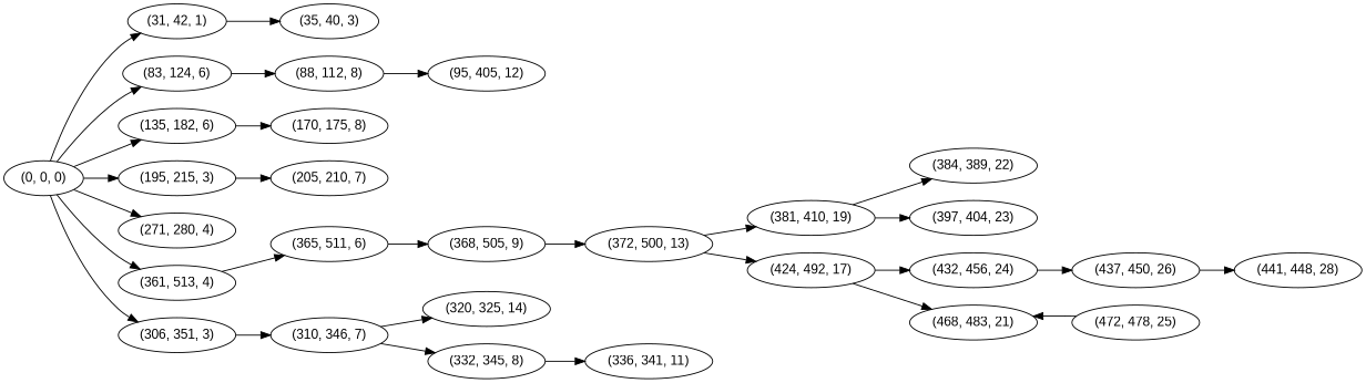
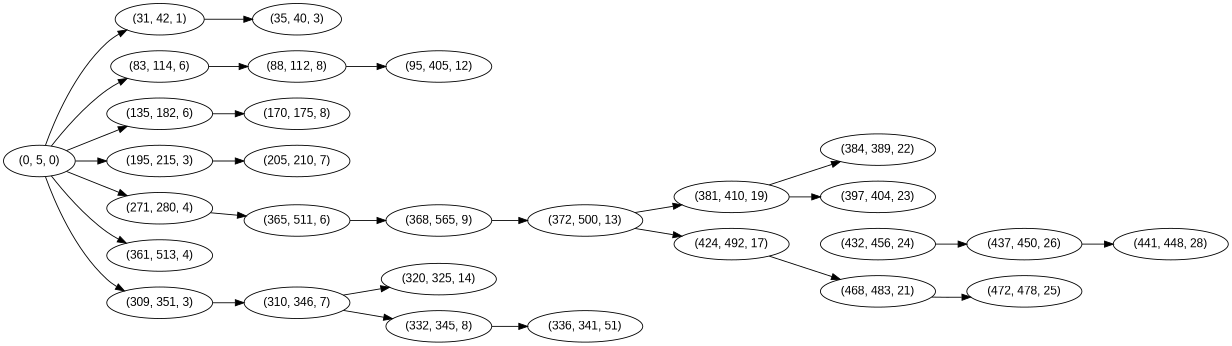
  digraph {
    fontname="Liberation Sans"
    rankdir=LR
    node [fontname="Liberation Sans"]
    edge [fontname="Liberation Sans"]
-   "(0, 0, 0)"
+   "(0, 0, 0)" [label="(0, 5, 0)"]
    "(31, 42, 1)"
-   "(83, 114, 6)" [label="(83, 124, 6)"]
+   "(83, 114, 6)"
    "(135, 182, 6)"
    n5 [label="(195, 215, 3)"]
    "(271, 280, 4)"
-   "(306, 351, 3)"
+   "(306, 351, 3)" [label="(309, 351, 3)"]
    "(361, 513, 4)"
    "(35, 40, 3)"
    "(88, 112, 8)"
    "(170, 175, 8)"
    "(205, 210, 7)"
    "(310, 346, 7)"
    "(365, 511, 6)"
    n15 [label="(95, 405, 12)"]
    "(320, 325, 14)"
    "(332, 345, 8)"
-   "(336, 341, 11)"
-   "(368, 505, 9)"
+   "(336, 341, 11)" [label="(336, 341, 51)"]
+   "(368, 505, 9)" [label="(368, 565, 9)"]
    "(372, 500, 13)"
    "(381, 410, 19)"
    "(424, 492, 17)"
    "(384, 389, 22)"
    "(397, 404, 23)"
    "(432, 456, 24)"
    "(468, 483, 21)"
    "(437, 450, 26)"
    "(472, 478, 25)"
    "(441, 448, 28)"
    "(0, 0, 0)" -> "(31, 42, 1)"
    "(0, 0, 0)" -> "(83, 114, 6)"
    "(0, 0, 0)" -> "(135, 182, 6)"
    "(0, 0, 0)" -> n5
    "(0, 0, 0)" -> "(271, 280, 4)"
    "(0, 0, 0)" -> "(306, 351, 3)"
    "(0, 0, 0)" -> "(361, 513, 4)"
    "(31, 42, 1)" -> "(35, 40, 3)"
    "(83, 114, 6)" -> "(88, 112, 8)"
    "(135, 182, 6)" -> "(170, 175, 8)"
    n5 -> "(205, 210, 7)"
    "(306, 351, 3)" -> "(310, 346, 7)"
-   "(361, 513, 4)" -> "(365, 511, 6)"
+   "(271, 280, 4)" -> "(365, 511, 6)"
    "(88, 112, 8)" -> n15
    "(310, 346, 7)" -> "(320, 325, 14)"
    "(310, 346, 7)" -> "(332, 345, 8)"
    "(365, 511, 6)" -> "(368, 505, 9)"
    "(332, 345, 8)" -> "(336, 341, 11)"
    "(368, 505, 9)" -> "(372, 500, 13)"
    "(372, 500, 13)" -> "(381, 410, 19)"
    "(372, 500, 13)" -> "(424, 492, 17)"
    "(381, 410, 19)" -> "(384, 389, 22)"
    "(381, 410, 19)" -> "(397, 404, 23)"
-   "(424, 492, 17)" -> "(432, 456, 24)"
    "(424, 492, 17)" -> "(468, 483, 21)"
    "(432, 456, 24)" -> "(437, 450, 26)"
-   "(472, 478, 25)" -> "(468, 483, 21)"
+   "(468, 483, 21)" -> "(472, 478, 25)"
    "(437, 450, 26)" -> "(441, 448, 28)"
  }
